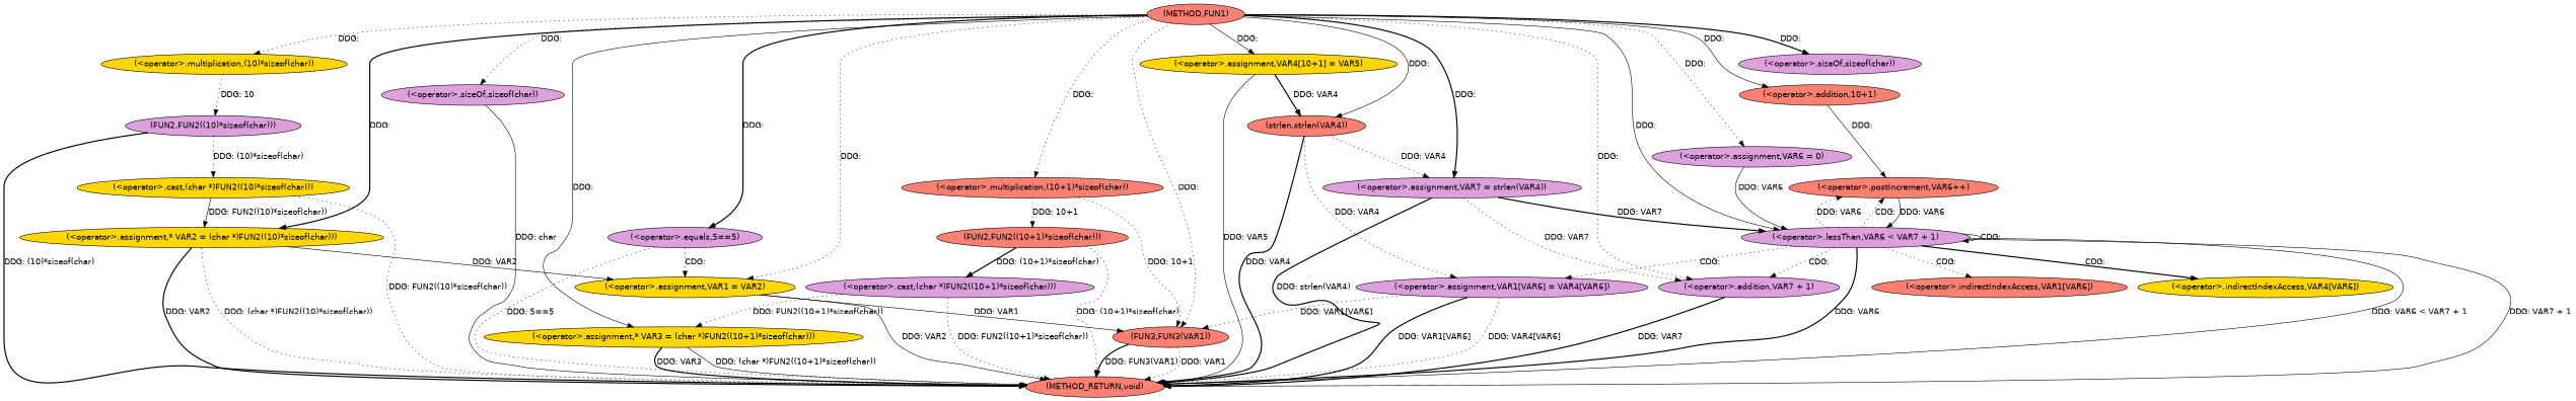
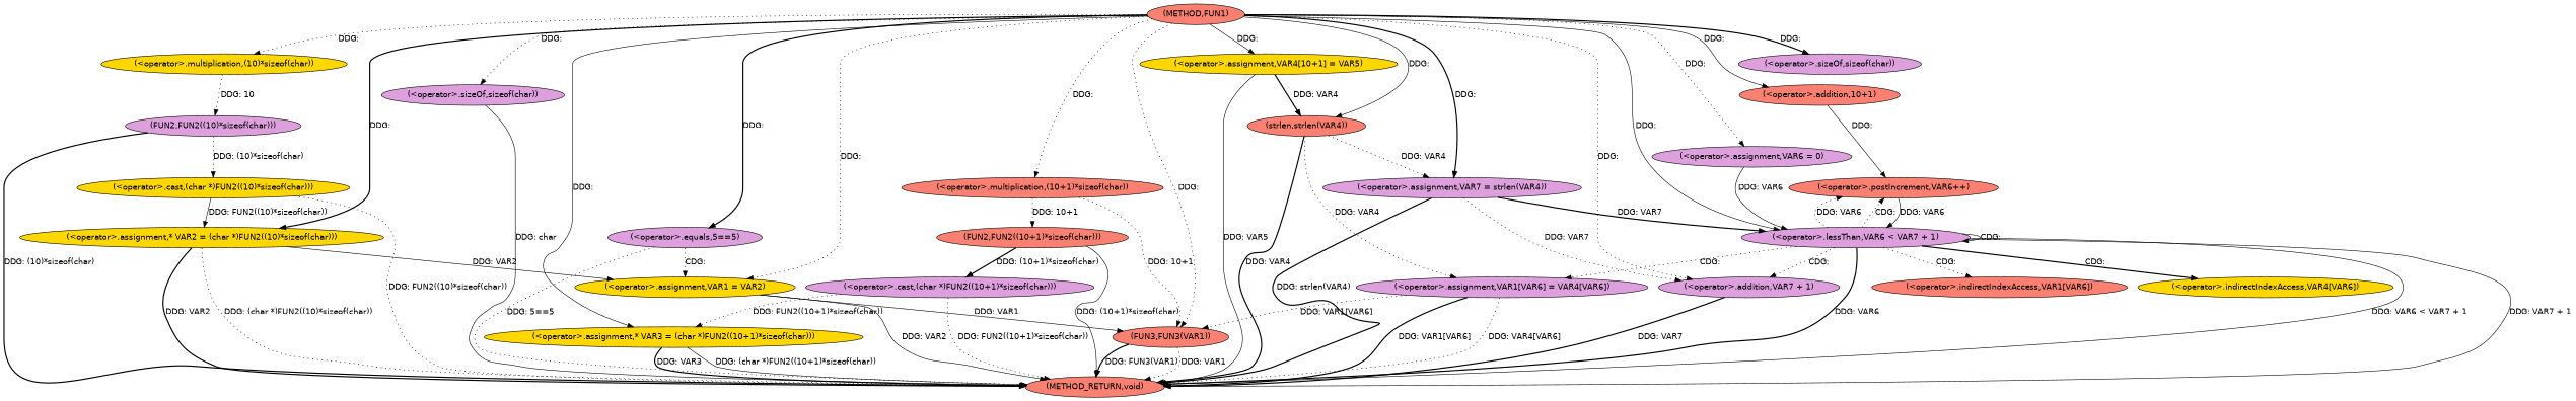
  digraph {
    fontname="DejaVu Sans"
    node [fillcolor=plum fontname="DejaVu Sans" style=filled]
    edge [fontname="DejaVu Sans" style=dotted]
    n1 [fillcolor=salmon label="(METHOD,FUN1)"]
    n2 [fillcolor=gold label="(<operator>.assignment,* VAR2 = (char *)FUN2((10)*sizeof(char)))"]
    n3 [fillcolor=gold label="(<operator>.multiplication,(10)*sizeof(char))"]
    n4 [label="(<operator>.sizeOf,sizeof(char))"]
    n5 [fillcolor=gold label="(<operator>.assignment,* VAR3 = (char *)FUN2((10+1)*sizeof(char)))"]
    n6 [fillcolor=salmon label="(<operator>.multiplication,(10+1)*sizeof(char))"]
    n7 [fillcolor=salmon label="(<operator>.addition,10+1)"]
    n8 [label="(<operator>.sizeOf,sizeof(char))"]
    n9 [label="(<operator>.equals,5==5)"]
    n10 [fillcolor=gold label="(<operator>.assignment,VAR1 = VAR2)"]
    n11 [fillcolor=gold label="(<operator>.assignment,VAR4[10+1] = VAR5)"]
    n12 [label="(<operator>.assignment,VAR7 = strlen(VAR4))"]
    n13 [fillcolor=salmon label="(strlen,strlen(VAR4))"]
    n14 [label="(<operator>.assignment,VAR6 = 0)"]
    n15 [label="(<operator>.lessThan,VAR6 < VAR7 + 1)"]
    n16 [label="(<operator>.addition,VAR7 + 1)"]
    n17 [fillcolor=salmon label="(FUN3,FUN3(VAR1))"]
    n18 [fillcolor=salmon label="(METHOD_RETURN,void)"]
    n19 [label="(FUN2,FUN2((10)*sizeof(char)))"]
    n20 [fillcolor=salmon label="(FUN2,FUN2((10+1)*sizeof(char)))"]
    n21 [fillcolor=salmon label="(<operator>.postIncrement,VAR6++)"]
    n22 [label="(<operator>.assignment,VAR1[VAR6] = VAR4[VAR6])"]
    n23 [fillcolor=salmon label="(<operator>.indirectIndexAccess,VAR1[VAR6])"]
    n24 [fillcolor=gold label="(<operator>.indirectIndexAccess,VAR4[VAR6])"]
    n25 [fillcolor=gold label="(<operator>.cast,(char *)FUN2((10)*sizeof(char)))"]
    n26 [label="(<operator>.cast,(char *)FUN2((10+1)*sizeof(char)))"]
    n1 -> n2 [label="DDG: " style=bold]
    n1 -> n3 [label="DDG: "]
    n1 -> n4 [label="DDG: " style=bold]
    n1 -> n5 [label="DDG: " style=solid]
    n1 -> n6 [label="DDG: "]
    n1 -> n7 [label="DDG: " style=solid]
    n1 -> n8 [label="DDG: "]
    n1 -> n9 [label="DDG: " style=bold]
    n1 -> n10 [label="DDG: "]
    n1 -> n11 [label="DDG: " style=solid]
    n1 -> n12 [label="DDG: " style=bold]
    n1 -> n13 [label="DDG: " style=solid]
    n1 -> n14 [label="DDG: "]
    n1 -> n15 [label="DDG: " style=solid]
    n1 -> n16 [label="DDG: "]
    n1 -> n17 [label="DDG: "]
    n2 -> n10 [label="DDG: VAR2" style=solid]
    n2 -> n18 [label="DDG: VAR2" style=bold]
    n2 -> n18 [label="DDG: (char *)FUN2((10)*sizeof(char))"]
    n3 -> n19 [label="DDG: 10"]
    n5 -> n18 [label="DDG: VAR3" style=bold]
    n5 -> n18 [label="DDG: (char *)FUN2((10+1)*sizeof(char))" style=solid]
    n6 -> n17 [label="DDG: 10+1"]
    n6 -> n20 [label="DDG: 10+1"]
    n7 -> n21 [label="DDG: " style=solid]
    n8 -> n18 [label="DDG: char" style=solid]
    n9 -> n10 [label="CDG: "]
    n9 -> n18 [label="DDG: 5==5"]
    n10 -> n17 [label="DDG: VAR1" style=solid]
    n10 -> n18 [label="DDG: VAR2" style=solid]
    n11 -> n13 [label="DDG: VAR4" style=bold]
    n11 -> n18 [label="DDG: VAR5" style=solid]
    n12 -> n15 [label="DDG: VAR7" style=bold]
    n12 -> n16 [label="DDG: VAR7"]
    n12 -> n18 [label="DDG: strlen(VAR4)" style=bold]
    n13 -> n12 [label="DDG: VAR4"]
    n13 -> n18 [label="DDG: VAR4" style=bold]
    n13 -> n22 [label="DDG: VAR4"]
    n14 -> n15 [label="DDG: VAR6" style=solid]
    n15 -> n15 [label="CDG: " style=solid]
    n15 -> n16 [label="CDG: "]
    n15 -> n18 [label="DDG: VAR7 + 1" style=solid]
    n15 -> n18 [label="DDG: VAR6" style=bold]
    n15 -> n18 [label="DDG: VAR6 < VAR7 + 1" style=solid]
    n15 -> n21 [label="DDG: VAR6"]
    n15 -> n21 [label="CDG: "]
    n15 -> n22 [label="CDG: "]
    n15 -> n23 [label="CDG: "]
    n15 -> n24 [label="CDG: " style=bold]
    n16 -> n18 [label="DDG: VAR7" style=bold]
    n17 -> n18 [label="DDG: FUN3(VAR1)" style=bold]
    n17 -> n18 [label="DDG: VAR1"]
    n19 -> n18 [label="DDG: (10)*sizeof(char)" style=bold]
    n19 -> n25 [label="DDG: (10)*sizeof(char)"]
-   n20 -> n18 [label="DDG: (10+1)*sizeof(char)"]
+   n20 -> n18 [label="DDG: (10+1)*sizeof(char)" style=solid]
    n20 -> n26 [label="DDG: (10+1)*sizeof(char)" style=bold]
    n21 -> n15 [label="DDG: VAR6" style=solid]
    n22 -> n17 [label="DDG: VAR1[VAR6]"]
    n22 -> n18 [label="DDG: VAR1[VAR6]" style=bold]
    n22 -> n18 [label="DDG: VAR4[VAR6]"]
    n25 -> n2 [label="DDG: FUN2((10)*sizeof(char))" style=solid]
    n25 -> n18 [label="DDG: FUN2((10)*sizeof(char))"]
    n26 -> n5 [label="DDG: FUN2((10+1)*sizeof(char))"]
    n26 -> n18 [label="DDG: FUN2((10+1)*sizeof(char))"]
  }
